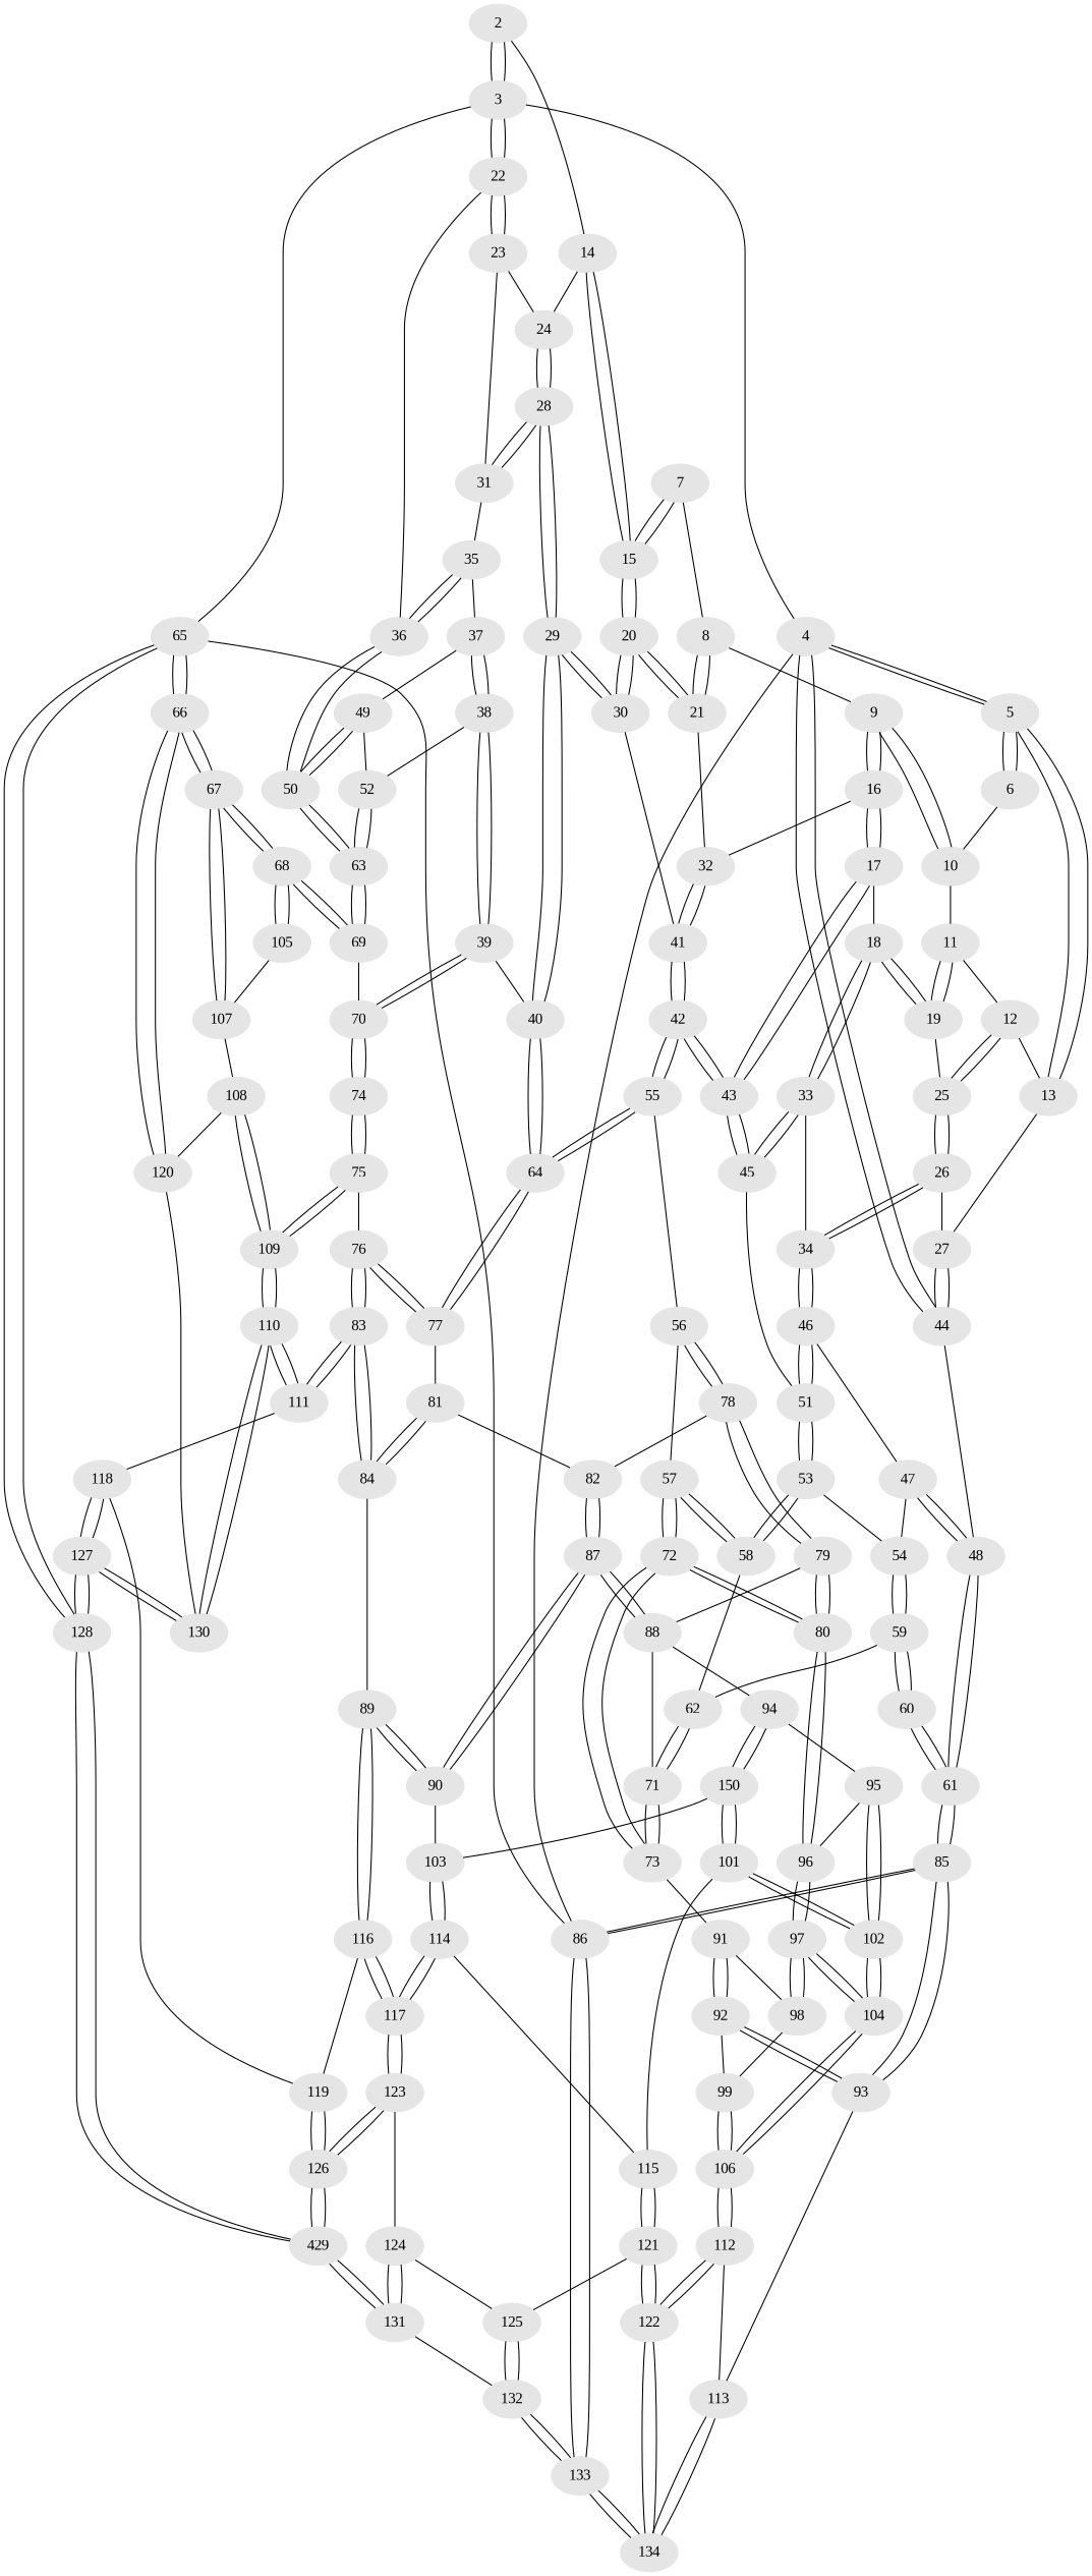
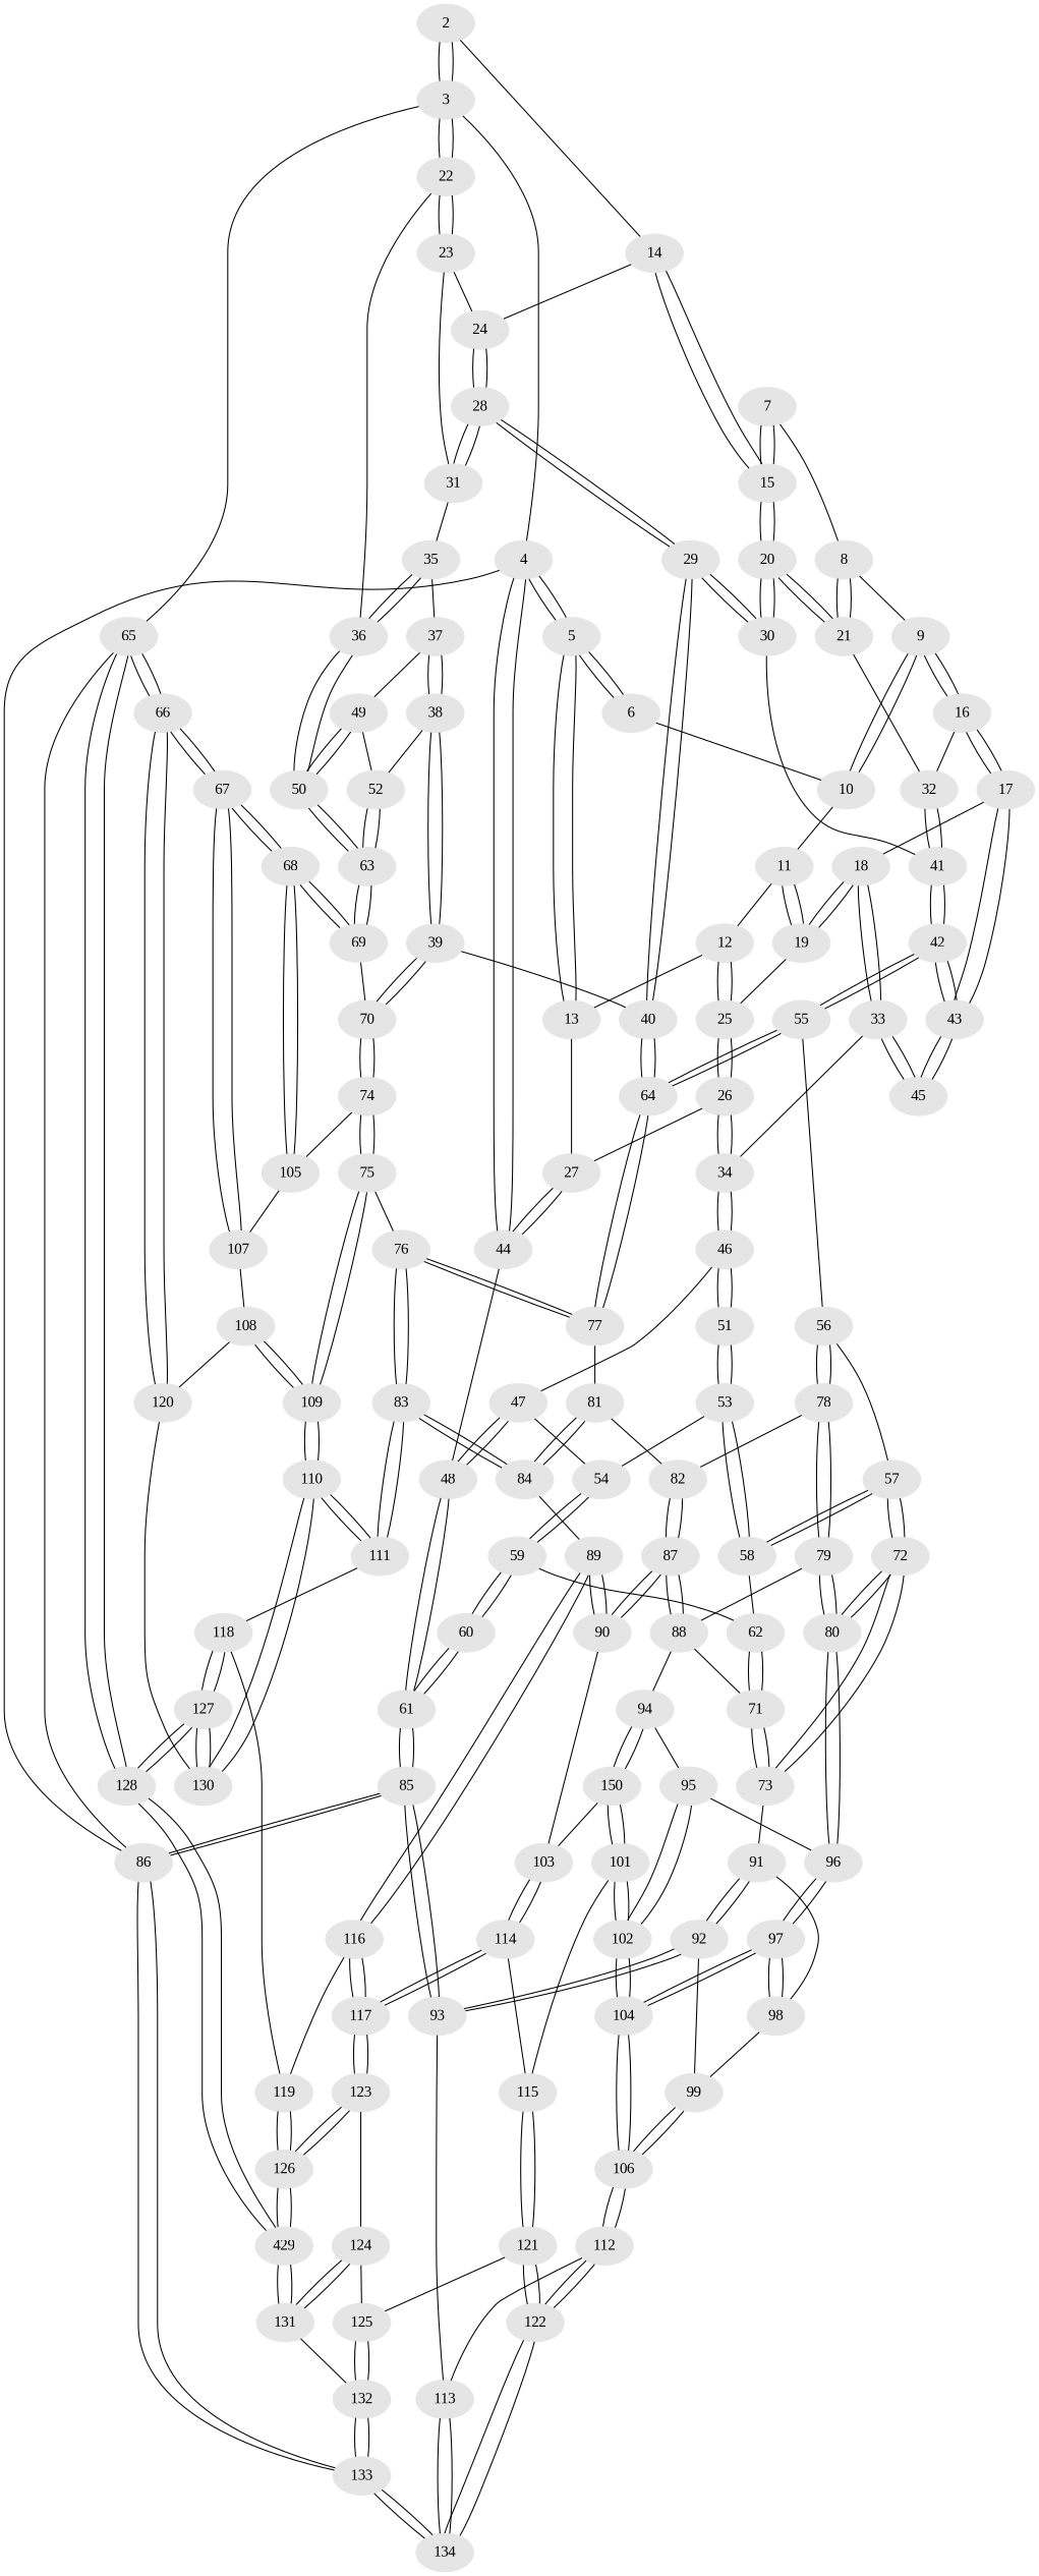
  graph {
    fontname="Liberation Serif"
    node [color=gray90 fontname="Liberation Serif" style=filled]
    edge [fontname="Liberation Serif"]
    2
    3
    14
    7
    8
    15
    4
    22
    65
    24
    5
    44
    86
    23
    36
    66
    128
    6
    13
    48
    133
    10
    27
    11
    9
    21
    20
    16
    32
    17
    12
    19
    25
    26
    28
    30
    18
    43
    41
    33
    45
    34
    31
    50
    35
    29
    46
    40
    64
    42
    37
    51
    47
    38
    49
    63
    39
    52
    70
    74
    77
    55
    56
    61
    53
    54
    59
    85
    69
    58
    62
    60
    57
    78
    72
    79
    82
    73
    80
    71
    93
    81
    67
    120
    n85 [label=429]
    68
    107
    130
    105
    108
    75
    91
    96
    92
    98
    76
    109
    83
    110
    84
    111
    88
    87
    94
    97
    89
    90
    118
    116
    113
    134
    103
    95
    n114 [label=150]
    117
    119
    114
    99
    106
    102
    101
    104
    112
    115
    121
    122
    127
    123
    125
    126
    124
    132
    131
    2 -- 3
    2 -- 3
    2 -- 14
    3 -- 4
    3 -- 22
    3 -- 22
    3 -- 65
    14 -- 15
    14 -- 15
    14 -- 24
    7 -- 8
    7 -- 15
    7 -- 15
    8 -- 9
    8 -- 21
    8 -- 21
    15 -- 20
    15 -- 20
    4 -- 5
    4 -- 5
    4 -- 44
    4 -- 44
    4 -- 86
    22 -- 23
    22 -- 23
    22 -- 36
    65 -- 86
    65 -- 66
    65 -- 66
    65 -- 128
    65 -- 128
    24 -- 28
    24 -- 28
    5 -- 6
    5 -- 6
    5 -- 13
    5 -- 13
    44 -- 48
    86 -- 133
    86 -- 133
    23 -- 24
    23 -- 31
    36 -- 50
    36 -- 50
    66 -- 67
    66 -- 67
    66 -- 120
    66 -- 120
    128 -- n85
    128 -- n85
    6 -- 10
    13 -- 27
    48 -- 61
    48 -- 61
    133 -- 134
    133 -- 134
    10 -- 11
    27 -- 44
    27 -- 44
    11 -- 12
    11 -- 19
    11 -- 19
    9 -- 10
    9 -- 10
    9 -- 16
    9 -- 16
    21 -- 32
    20 -- 21
    20 -- 21
    20 -- 30
    20 -- 30
    16 -- 32
    16 -- 17
    16 -- 17
    32 -- 41
    32 -- 41
    17 -- 18
    17 -- 43
    17 -- 43
    12 -- 13
    12 -- 25
    12 -- 25
    19 -- 25
    25 -- 26
    25 -- 26
    26 -- 27
    26 -- 34
    26 -- 34
    28 -- 31
    28 -- 31
    28 -- 29
    28 -- 29
    30 -- 41
    18 -- 19
    18 -- 19
    18 -- 33
    18 -- 33
    43 -- 45
    43 -- 45
    41 -- 42
    41 -- 42
    33 -- 45
    33 -- 45
    33 -- 34
-   45 -- 51
    34 -- 46
    34 -- 46
    31 -- 35
    50 -- 63
    50 -- 63
    35 -- 36
    35 -- 36
    35 -- 37
    29 -- 30
    29 -- 30
    29 -- 40
    29 -- 40
    46 -- 51
    46 -- 51
    46 -- 47
    40 -- 64
    40 -- 64
    64 -- 77
    64 -- 77
    42 -- 43
    42 -- 43
    42 -- 55
    42 -- 55
    37 -- 38
    37 -- 38
    37 -- 49
    51 -- 53
    51 -- 53
    47 -- 48
    47 -- 48
    47 -- 54
    38 -- 39
    38 -- 39
    38 -- 52
    49 -- 50
    49 -- 50
    49 -- 52
    63 -- 69
    63 -- 69
    39 -- 40
    39 -- 70
    39 -- 70
    52 -- 63
    52 -- 63
    70 -- 74
    70 -- 74
+   74 -- 105
    74 -- 75
    74 -- 75
    77 -- 81
    55 -- 64
    55 -- 64
    55 -- 56
    56 -- 57
    56 -- 78
    56 -- 78
    61 -- 85
    61 -- 85
    53 -- 54
    53 -- 58
    53 -- 58
    54 -- 59
    54 -- 59
    59 -- 62
    59 -- 60
    59 -- 60
    85 -- 86
    85 -- 86
    85 -- 93
    85 -- 93
    69 -- 70
    58 -- 62
    62 -- 71
    62 -- 71
    60 -- 61
    60 -- 61
    57 -- 58
    57 -- 58
    57 -- 72
    57 -- 72
    78 -- 79
    78 -- 79
    78 -- 82
    72 -- 73
    72 -- 73
    72 -- 80
    72 -- 80
    79 -- 80
    79 -- 80
    79 -- 88
    82 -- 87
    82 -- 87
    73 -- 91
    80 -- 96
    80 -- 96
    71 -- 73
    71 -- 73
    93 -- 113
    81 -- 82
    81 -- 84
    81 -- 84
    67 -- 68
    67 -- 68
    67 -- 107
    67 -- 107
    120 -- 130
    n85 -- 131
    n85 -- 131
    68 -- 69
    68 -- 69
    68 -- 105
    68 -- 105
    107 -- 108
    105 -- 107
    108 -- 120
    108 -- 109
    108 -- 109
    75 -- 76
    75 -- 109
    75 -- 109
    91 -- 92
    91 -- 92
    91 -- 98
    96 -- 97
    96 -- 97
    92 -- 93
    92 -- 93
    92 -- 99
    98 -- 99
    76 -- 77
    76 -- 77
    76 -- 83
    76 -- 83
    109 -- 110
    109 -- 110
    83 -- 84
    83 -- 84
    83 -- 111
    83 -- 111
    110 -- 130
    110 -- 130
    110 -- 111
    110 -- 111
    84 -- 89
    111 -- 118
    88 -- 71
    88 -- 94
    87 -- 88
    87 -- 88
    87 -- 90
    87 -- 90
    94 -- 95
    94 -- n114
    94 -- n114
    97 -- 98
    97 -- 98
    97 -- 104
    97 -- 104
    89 -- 90
    89 -- 90
    89 -- 116
    89 -- 116
    90 -- 103
    118 -- 119
    118 -- 127
    118 -- 127
    116 -- 117
    116 -- 117
    116 -- 119
    113 -- 134
    113 -- 134
    103 -- 114
    103 -- 114
    95 -- 96
    95 -- 102
    95 -- 102
    n114 -- 103
    n114 -- 101
    n114 -- 101
    117 -- 123
    117 -- 123
    119 -- 126
    119 -- 126
    114 -- 117
    114 -- 117
    114 -- 115
    99 -- 106
    99 -- 106
    106 -- 112
    106 -- 112
    102 -- 104
    102 -- 104
    101 -- 102
    101 -- 102
    101 -- 115
    104 -- 106
    104 -- 106
    112 -- 113
    112 -- 122
    112 -- 122
    115 -- 121
    115 -- 121
    121 -- 122
    121 -- 122
    121 -- 125
    122 -- 134
    122 -- 134
    127 -- 128
    127 -- 128
    127 -- 130
    127 -- 130
    123 -- 126
    123 -- 126
    123 -- 124
    125 -- 132
    125 -- 132
    126 -- n85
    126 -- n85
    124 -- 125
    124 -- 131
    124 -- 131
    132 -- 133
    132 -- 133
    131 -- 132
  }
